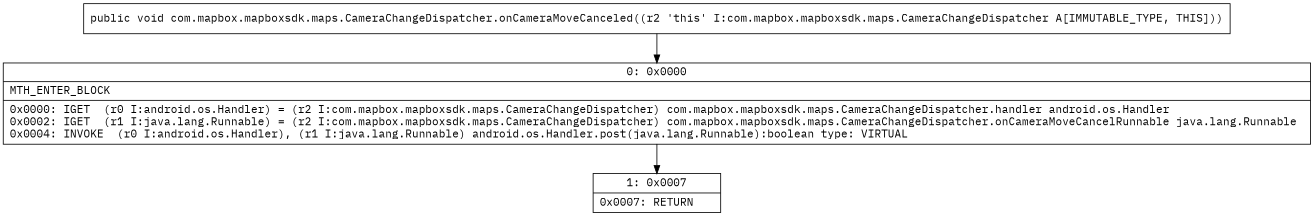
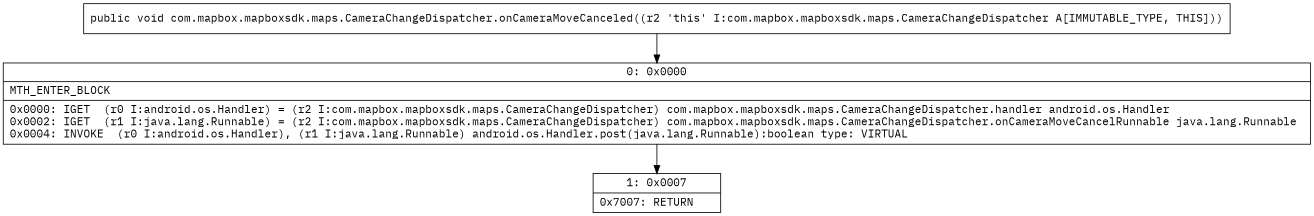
  digraph {
    fontname="IBM Plex Mono"
    node [shape=record fontname="IBM Plex Mono"]
    edge [fontname="IBM Plex Mono"]
    n1 [label="{0\:\ 0x0000|MTH_ENTER_BLOCK\l|0x0000: IGET  (r0 I:android.os.Handler) = (r2 I:com.mapbox.mapboxsdk.maps.CameraChangeDispatcher) com.mapbox.mapboxsdk.maps.CameraChangeDispatcher.handler android.os.Handler \l0x0002: IGET  (r1 I:java.lang.Runnable) = (r2 I:com.mapbox.mapboxsdk.maps.CameraChangeDispatcher) com.mapbox.mapboxsdk.maps.CameraChangeDispatcher.onCameraMoveCancelRunnable java.lang.Runnable \l0x0004: INVOKE  (r0 I:android.os.Handler), (r1 I:java.lang.Runnable) android.os.Handler.post(java.lang.Runnable):boolean type: VIRTUAL \l}"]
-   n2 [label="{1\:\ 0x0007|0x0007: RETURN   \l}"]
+   n2 [label="{1\:\ 0x0007|0x7007: RETURN   \l}"]
    n3 [label="{public void com.mapbox.mapboxsdk.maps.CameraChangeDispatcher.onCameraMoveCanceled((r2 'this' I:com.mapbox.mapboxsdk.maps.CameraChangeDispatcher A[IMMUTABLE_TYPE, THIS])) }"]
    n1 -> n2
    n3 -> n1
  }
